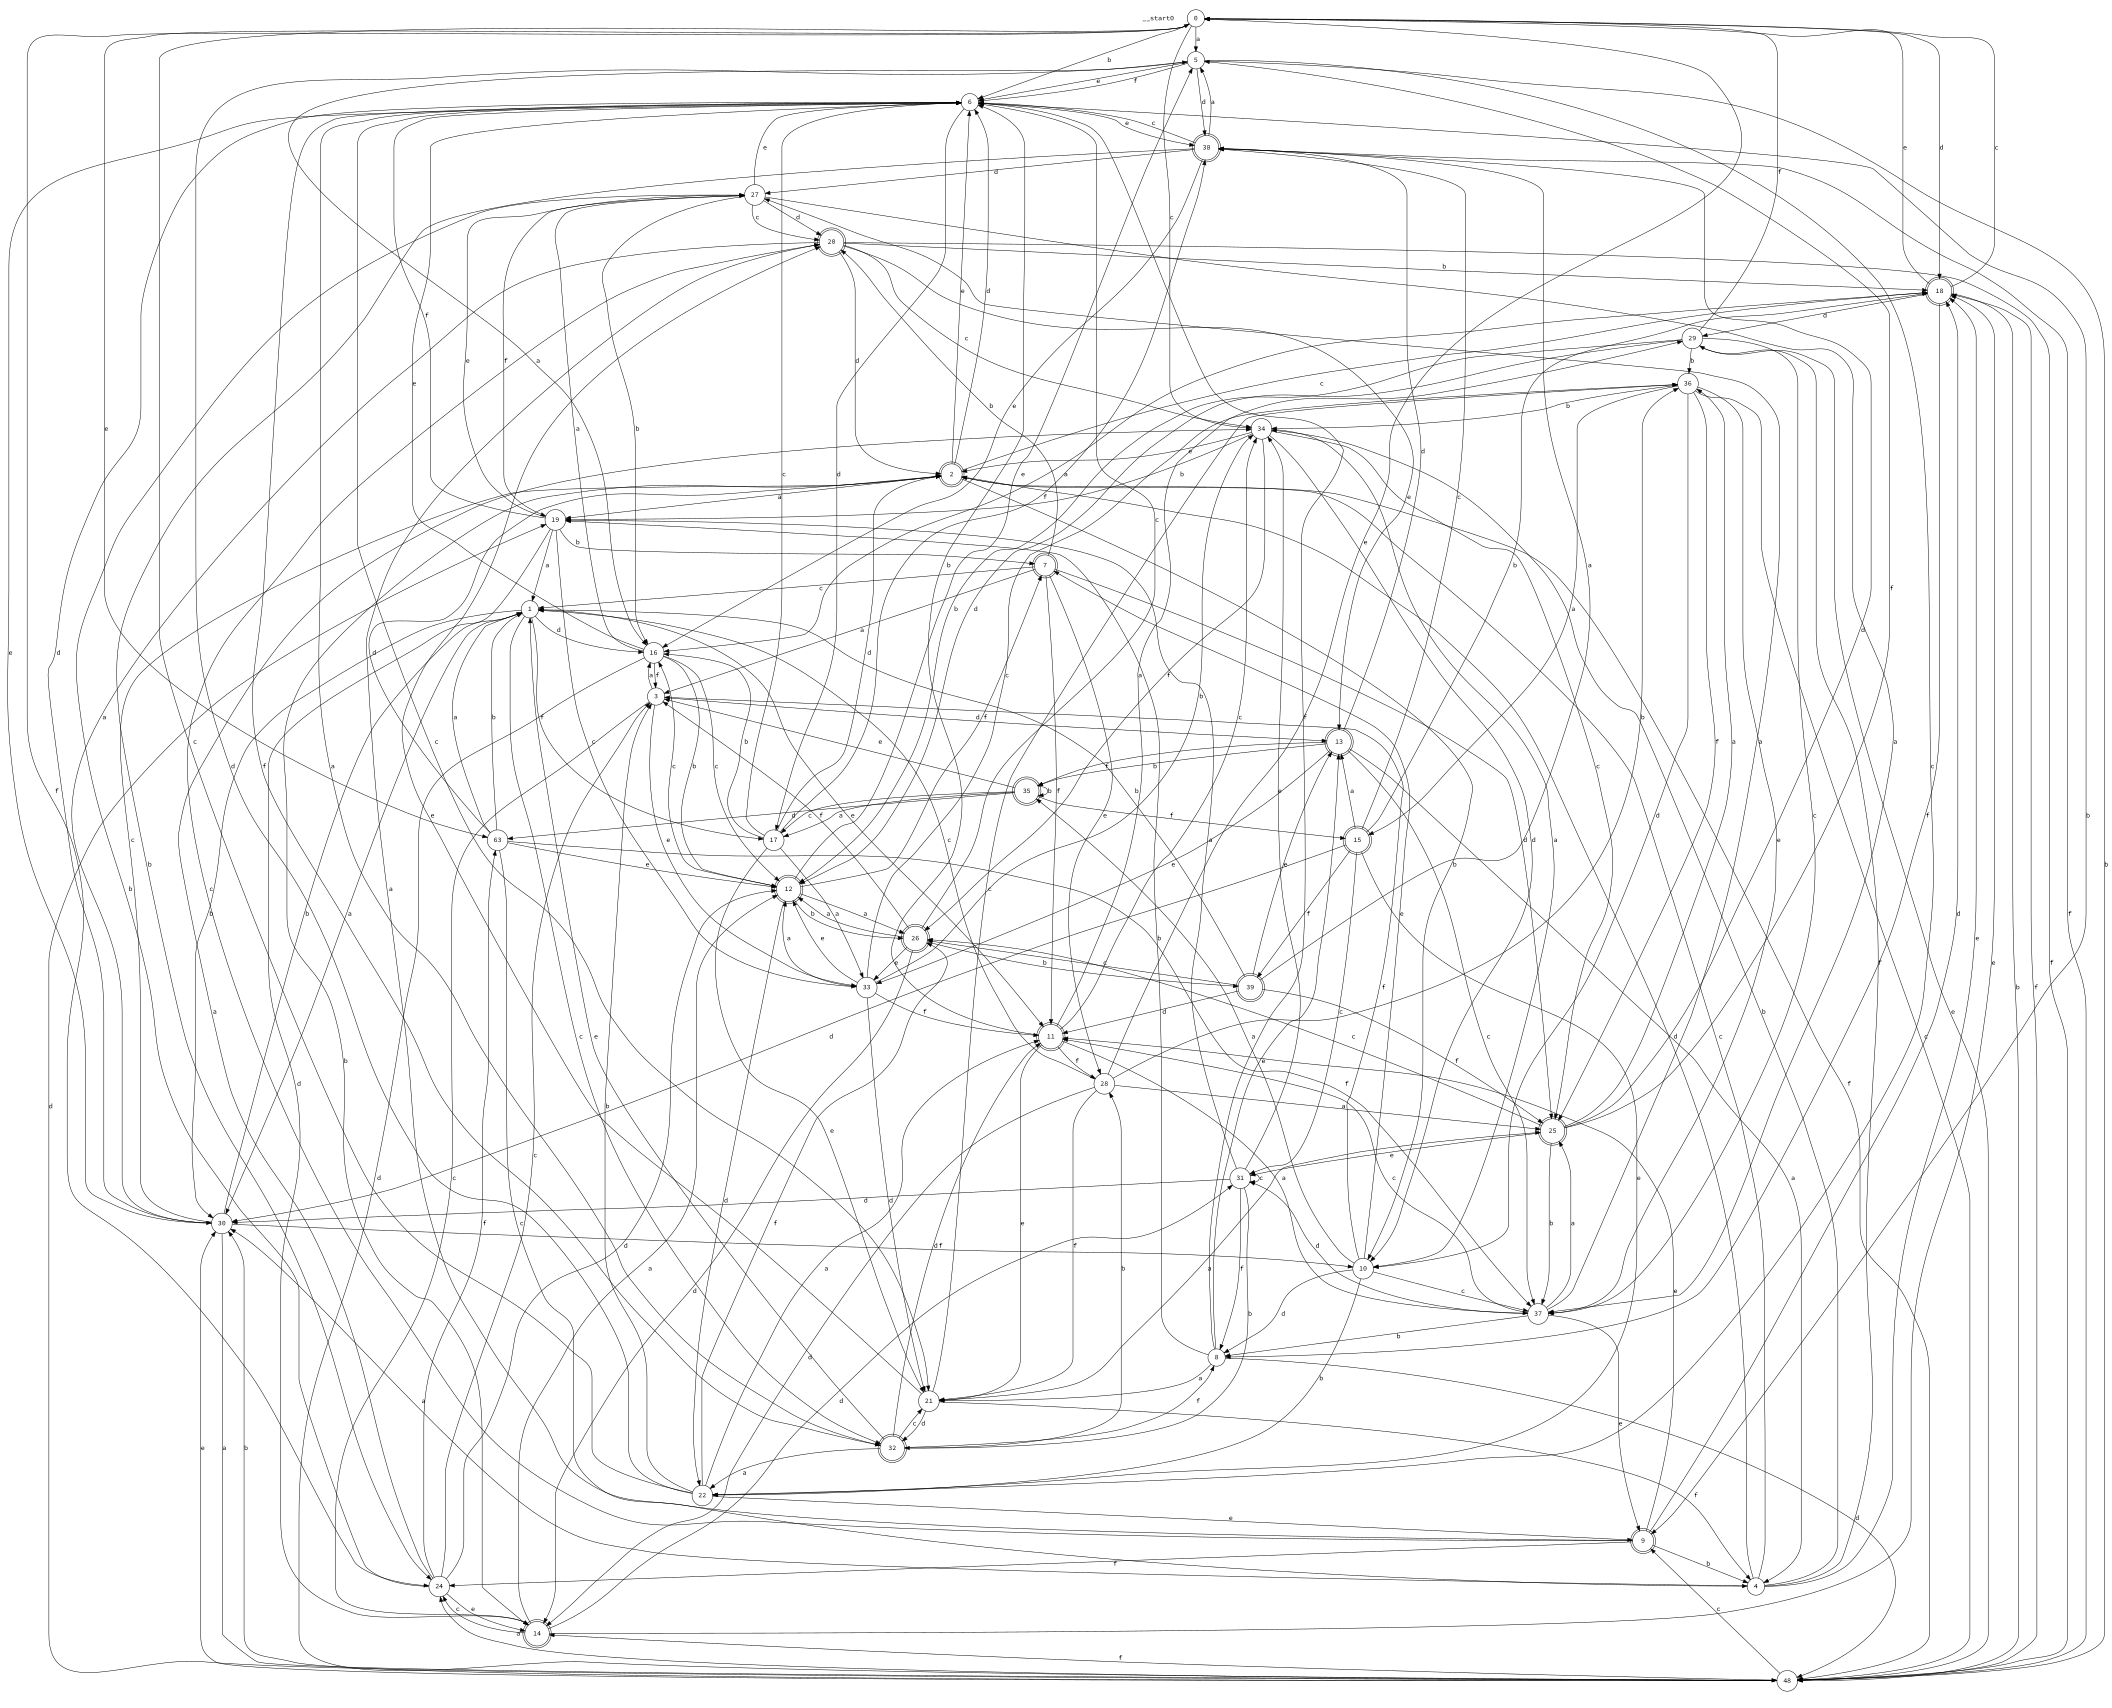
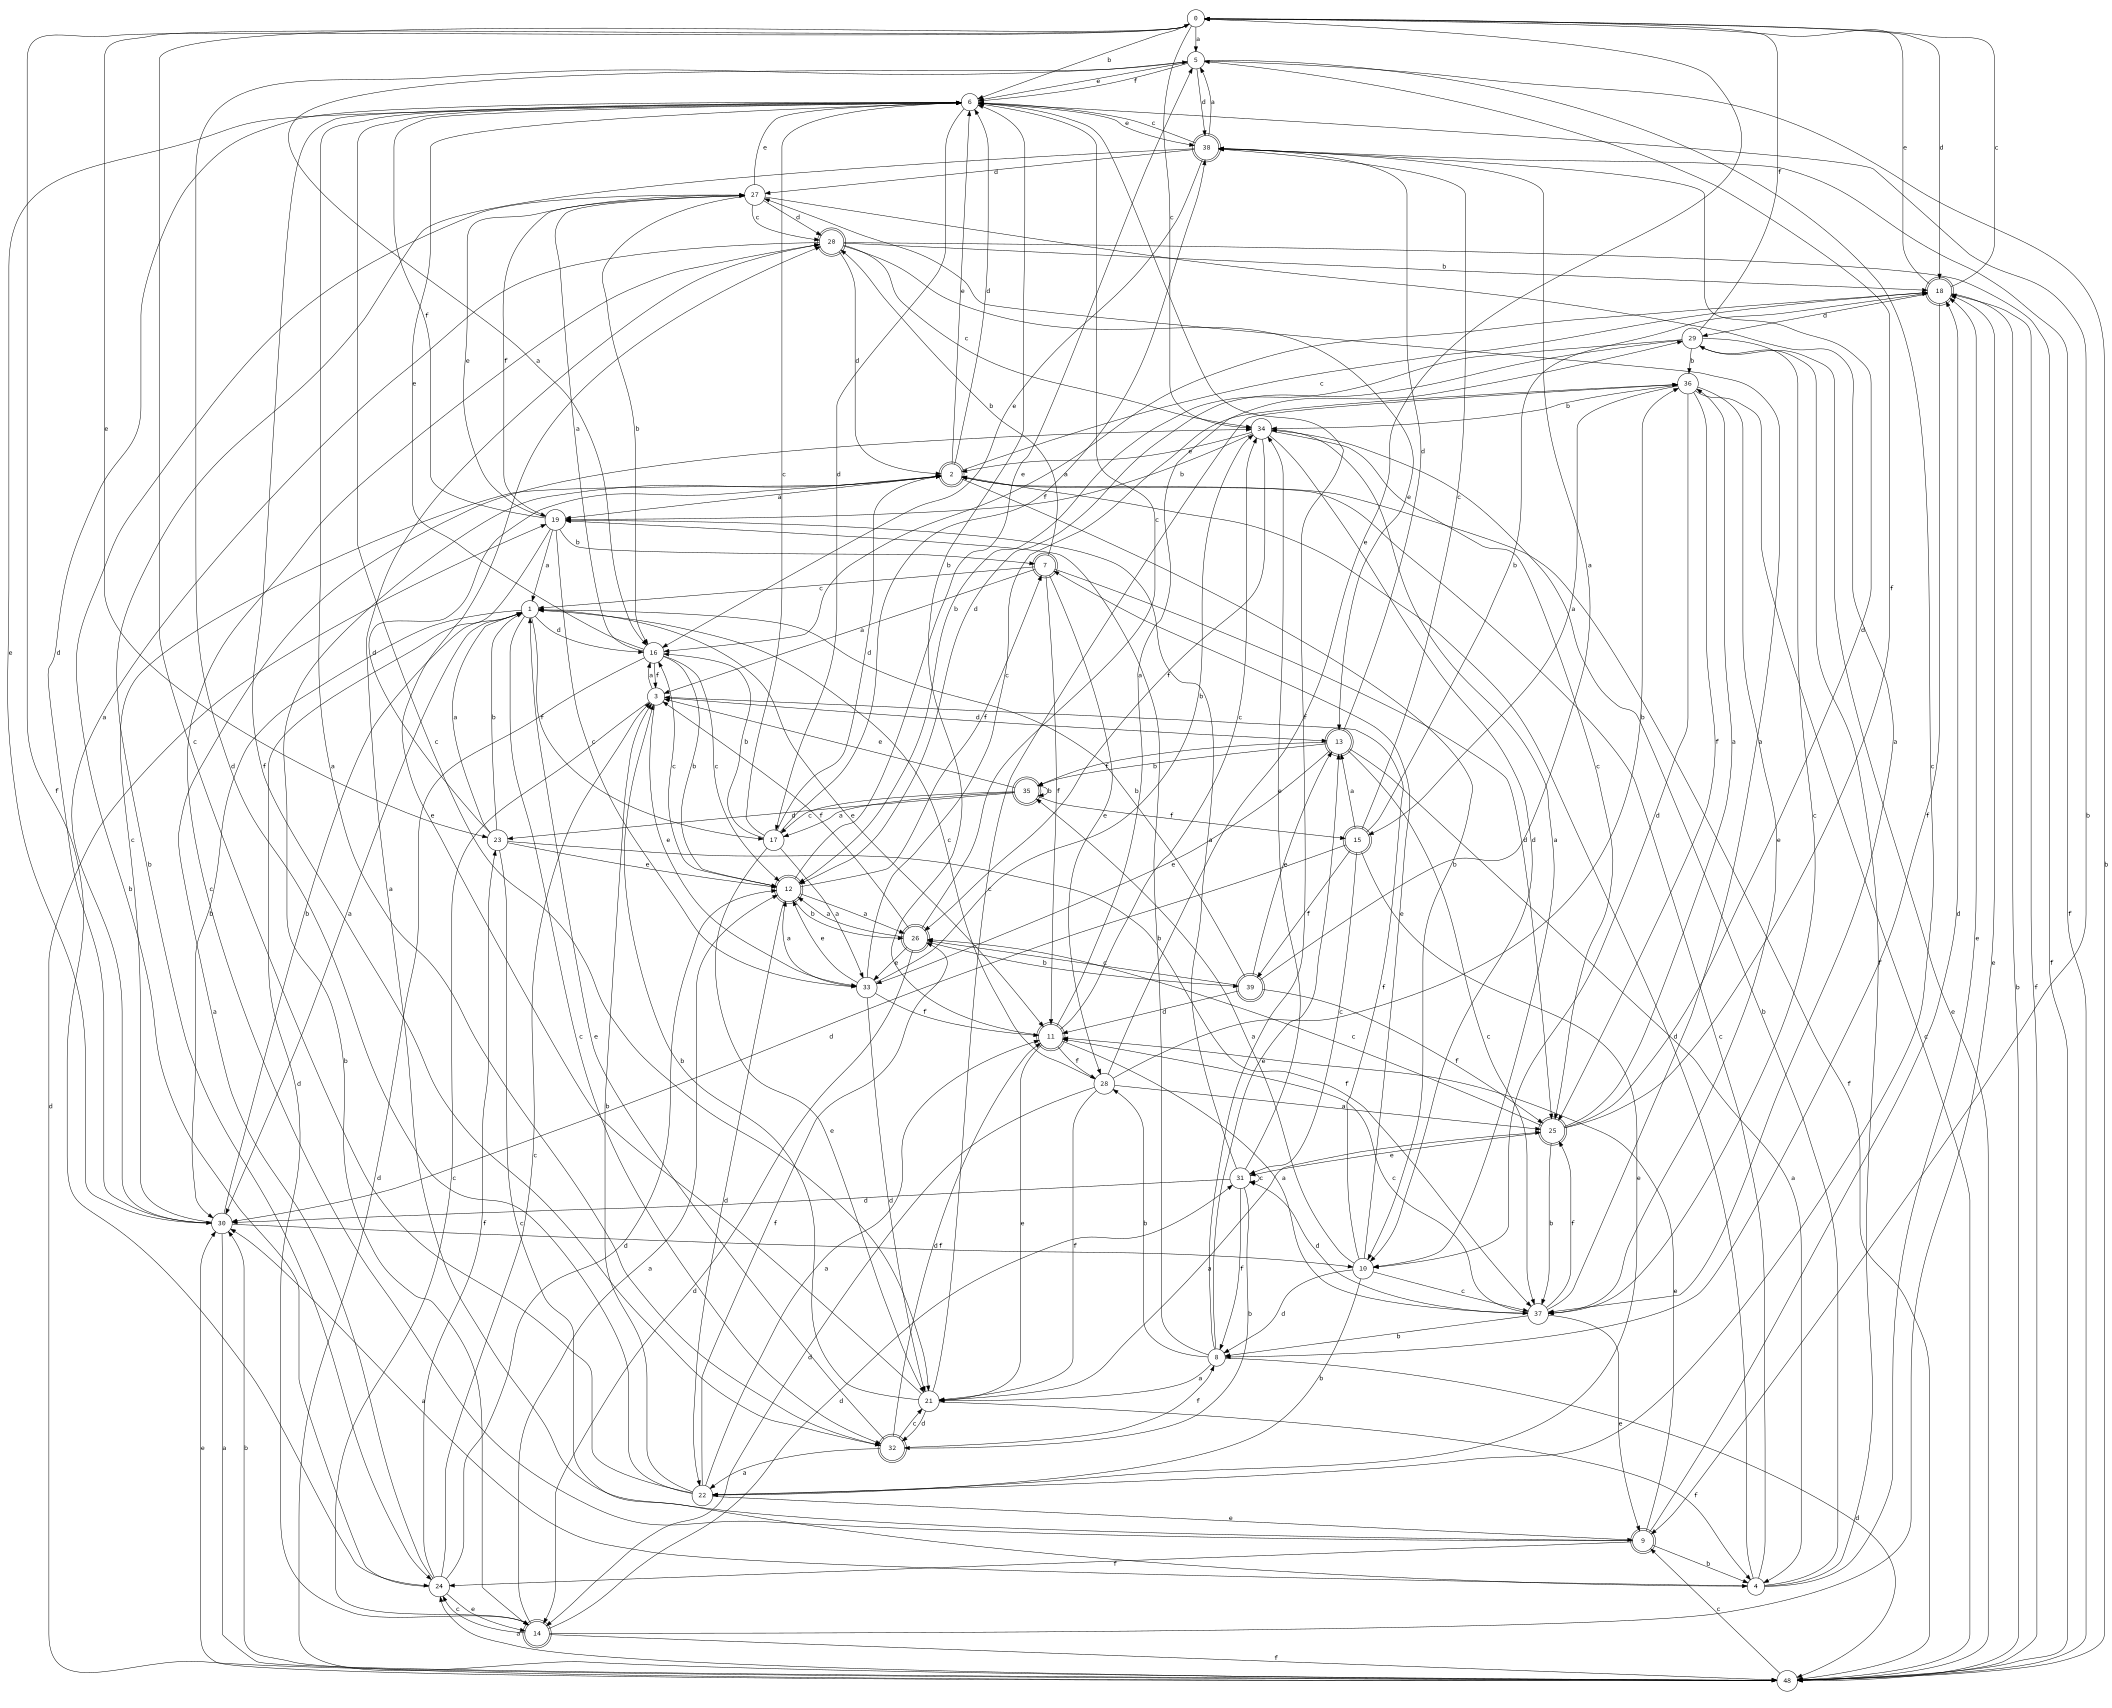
  digraph {
    fontname="Source Code Pro"
    rankdir=TB
    node [fontname="Source Code Pro" shape=circle color=black fillcolor=white style=filled]
    edge [fontname="Source Code Pro"]
-   __start0 [shape=none color="" fillcolor="" style=""]
    n2 [label=0]
    n3 [label=5]
    n4 [label=6]
    n5 [label=18 shape=doublecircle style="rounded,filled"]
-   n6 [label=63]
+   n6 [label=23]
    n7 [label=24]
    n8 [label=34]
    n9 [label=16]
    n10 [label=48]
    n11 [label=22]
    n12 [label=38 shape=doublecircle style="rounded,filled"]
    n13 [label=17]
    n14 [label=32 shape=doublecircle style="rounded,filled"]
    n15 [label=9 shape=doublecircle style="rounded,filled"]
    n16 [label=21]
    n17 [label=8]
    n18 [label=29]
    n19 [label=1]
    n20 [label=2 shape=doublecircle style="rounded,filled"]
    n21 [label=4]
    n22 [label=37]
    n23 [label=12 shape=doublecircle style="rounded,filled"]
    n24 [label=3]
    n25 [label=14 shape=doublecircle style="rounded,filled"]
    n26 [label=27]
    n27 [label=10]
    n28 [label=19]
    n29 [label=25 shape=doublecircle style="rounded,filled"]
    n30 [label=26 shape=doublecircle style="rounded,filled"]
    n31 [label=11 shape=doublecircle style="rounded,filled"]
    n32 [label=30]
    n33 [label=28]
    n34 [label=33]
    n35 [label=7 shape=doublecircle style="rounded,filled"]
    n36 [label=35 shape=doublecircle style="rounded,filled"]
    n37 [label=13 shape=doublecircle style="rounded,filled"]
    n38 [label=31]
    n39 [label=36]
    n40 [label=20 shape=doublecircle style="rounded,filled"]
    n41 [label=15 shape=doublecircle style="rounded,filled"]
    n42 [label=39 shape=doublecircle style="rounded,filled"]
    n2 -> n3 [label=a]
    n2 -> n4 [label=b]
    n2 -> n5 [label=d]
    n2 -> n6 [label=e]
    n2 -> n7 [label=f]
    n2 -> n8 [label=c]
    n3 -> n4 [label=e]
    n3 -> n4 [label=f]
    n3 -> n9 [label=a]
    n3 -> n10 [label=b]
    n3 -> n11 [label=c]
    n3 -> n12 [label=d]
    n4 -> n12 [label=e]
    n4 -> n13 [label=d]
    n4 -> n14 [label=a]
    n4 -> n14 [label=f]
    n4 -> n15 [label=b]
    n4 -> n16 [label=c]
    n5 -> n2 [label=c]
    n5 -> n2 [label=e]
    n5 -> n9 [label=a]
    n5 -> n10 [label=b]
    n5 -> n17 [label=f]
    n5 -> n18 [label=d]
    n6 -> n19 [label=a]
    n6 -> n19 [label=b]
    n6 -> n20 [label=d]
    n6 -> n21 [label=c]
    n6 -> n22 [label=f]
    n6 -> n23 [label=e]
    n7 -> n6 [label=f]
    n7 -> n8 [label=a]
    n7 -> n23 [label=d]
    n7 -> n24 [label=c]
    n7 -> n25 [label=e]
    n7 -> n26 [label=b]
    n8 -> n20 [label=e]
    n8 -> n27 [label=a]
    n8 -> n27 [label=d]
    n8 -> n28 [label=b]
    n8 -> n29 [label=c]
    n8 -> n30 [label=f]
    n9 -> n4 [label=e]
    n9 -> n10 [label=d]
    n9 -> n23 [label=b]
    n9 -> n23 [label=c]
    n9 -> n24 [label=f]
    n9 -> n26 [label=a]
    n10 -> n5 [label=f]
    n10 -> n7 [label=a]
    n10 -> n15 [label=c]
    n10 -> n28 [label=d]
    n10 -> n32 [label=b]
    n10 -> n32 [label=e]
    n11 -> n2 [label=c]
    n11 -> n3 [label=d]
    n11 -> n15 [label=e]
    n11 -> n24 [label=b]
    n11 -> n30 [label=f]
    n11 -> n31 [label=a]
    n12 -> n3 [label=a]
    n12 -> n4 [label=c]
    n12 -> n7 [label=b]
    n12 -> n9 [label=e]
    n12 -> n10 [label=f]
    n12 -> n26 [label=d]
    n13 -> n4 [label=c]
    n13 -> n9 [label=b]
    n13 -> n12 [label=f]
    n13 -> n16 [label=e]
    n13 -> n20 [label=d]
    n13 -> n34 [label=a]
    n14 -> n11 [label=a]
    n14 -> n16 [label=c]
    n14 -> n17 [label=f]
    n14 -> n19 [label=e]
    n14 -> n31 [label=d]
-   n14 -> n33 [label=b]
+   n17 -> n33 [label=b]
    n15 -> n5 [label=d]
    n15 -> n7 [label=f]
    n15 -> n21 [label=b]
    n15 -> n31 [label=e]
    n15 -> n40 [label=a]
    n15 -> n40 [label=c]
    n16 -> n14 [label=d]
    n16 -> n21 [label=f]
+   n16 -> n24 [label=b]
    n16 -> n29 [label=a]
    n16 -> n39 [label=c]
    n16 -> n40 [label=e]
    n17 -> n4 [label=f]
    n17 -> n10 [label=d]
    n17 -> n16 [label=a]
    n17 -> n28 [label=b]
    n17 -> n37 [label=e]
    n18 -> n2 [label=f]
    n18 -> n10 [label=e]
    n18 -> n22 [label=c]
    n18 -> n23 [label=b]
    n18 -> n23 [label=d]
    n18 -> n39 [label=b]
    n19 -> n9 [label=d]
    n19 -> n13 [label=f]
    n19 -> n14 [label=c]
    n19 -> n31 [label=e]
    n19 -> n32 [label=a]
    n19 -> n32 [label=b]
    n20 -> n4 [label=d]
    n20 -> n4 [label=e]
    n20 -> n5 [label=c]
    n20 -> n10 [label=f]
    n20 -> n27 [label=b]
    n20 -> n28 [label=a]
    n21 -> n5 [label=e]
    n21 -> n8 [label=b]
    n21 -> n18 [label=f]
    n21 -> n20 [label=c]
    n21 -> n20 [label=d]
    n21 -> n32 [label=a]
    n22 -> n15 [label=e]
    n22 -> n17 [label=b]
    n22 -> n26 [label=a]
-   n22 -> n29 [label=a]
+   n22 -> n29 [label=f]
    n22 -> n31 [label=c]
    n22 -> n38 [label=d]
    n23 -> n3 [label=e]
    n23 -> n9 [label=c]
    n23 -> n11 [label=d]
    n23 -> n30 [label=a]
    n23 -> n30 [label=b]
    n23 -> n35 [label=f]
    n24 -> n9 [label=a]
    n24 -> n25 [label=c]
    n24 -> n34 [label=e]
    n24 -> n37 [label=d]
    n25 -> n5 [label=e]
    n25 -> n7 [label=c]
-   n10 -> n25 [label=f]
+   n25 -> n10 [label=f]
    n25 -> n20 [label=b]
    n25 -> n23 [label=a]
    n25 -> n38 [label=d]
    n26 -> n4 [label=e]
    n26 -> n9 [label=b]
    n26 -> n22 [label=a]
    n26 -> n28 [label=f]
    n26 -> n40 [label=c]
    n26 -> n40 [label=d]
    n27 -> n11 [label=b]
    n27 -> n17 [label=d]
    n27 -> n22 [label=c]
    n27 -> n24 [label=f]
    n27 -> n35 [label=e]
    n27 -> n36 [label=a]
    n28 -> n4 [label=f]
    n28 -> n19 [label=a]
    n28 -> n25 [label=d]
    n28 -> n26 [label=e]
    n28 -> n34 [label=c]
    n28 -> n35 [label=b]
    n29 -> n3 [label=f]
    n29 -> n12 [label=d]
    n29 -> n22 [label=b]
    n29 -> n30 [label=c]
    n29 -> n38 [label=e]
    n29 -> n39 [label=a]
    n30 -> n4 [label=c]
    n30 -> n23 [label=a]
    n30 -> n24 [label=f]
    n30 -> n25 [label=d]
    n30 -> n34 [label=e]
    n30 -> n42 [label=b]
    n31 -> n4 [label=b]
    n31 -> n8 [label=c]
    n31 -> n16 [label=e]
    n31 -> n18 [label=a]
    n31 -> n22 [label=a]
    n31 -> n33 [label=f]
    n32 -> n4 [label=d]
    n32 -> n4 [label=e]
    n32 -> n10 [label=a]
    n32 -> n19 [label=b]
    n32 -> n20 [label=c]
    n32 -> n27 [label=f]
    n33 -> n2 [label=e]
    n33 -> n16 [label=f]
    n33 -> n19 [label=c]
    n33 -> n25 [label=d]
    n33 -> n29 [label=a]
    n33 -> n39 [label=b]
    n34 -> n8 [label=b]
    n34 -> n16 [label=d]
    n34 -> n23 [label=a]
    n34 -> n23 [label=e]
    n34 -> n31 [label=f]
    n34 -> n39 [label=c]
    n35 -> n19 [label=c]
    n35 -> n24 [label=a]
    n35 -> n29 [label=d]
    n35 -> n31 [label=f]
    n35 -> n33 [label=e]
    n35 -> n40 [label=b]
    n36 -> n6 [label=d]
    n36 -> n13 [label=a]
    n36 -> n13 [label=c]
    n36 -> n24 [label=e]
    n36 -> n36 [label=b]
    n36 -> n41 [label=f]
    n37 -> n12 [label=d]
    n37 -> n21 [label=a]
    n37 -> n22 [label=c]
    n37 -> n34 [label=e]
    n37 -> n36 [label=b]
    n37 -> n36 [label=f]
    n38 -> n8 [label=e]
    n38 -> n14 [label=b]
    n38 -> n17 [label=f]
    n38 -> n28 [label=a]
    n38 -> n32 [label=d]
    n38 -> n38 [label=c]
    n39 -> n8 [label=b]
    n39 -> n10 [label=c]
    n39 -> n22 [label=e]
    n39 -> n27 [label=d]
    n39 -> n29 [label=f]
    n39 -> n41 [label=a]
    n40 -> n5 [label=b]
    n40 -> n8 [label=c]
    n40 -> n10 [label=f]
    n40 -> n20 [label=d]
    n40 -> n32 [label=a]
    n40 -> n37 [label=e]
    n41 -> n5 [label=b]
    n41 -> n11 [label=e]
    n41 -> n12 [label=c]
    n41 -> n32 [label=d]
    n41 -> n37 [label=a]
    n41 -> n38 [label=c]
    n41 -> n42 [label=f]
    n42 -> n12 [label=a]
    n42 -> n19 [label=b]
    n42 -> n29 [label=f]
    n42 -> n30 [label=c]
    n42 -> n31 [label=d]
    n42 -> n37 [label=e]
  }
